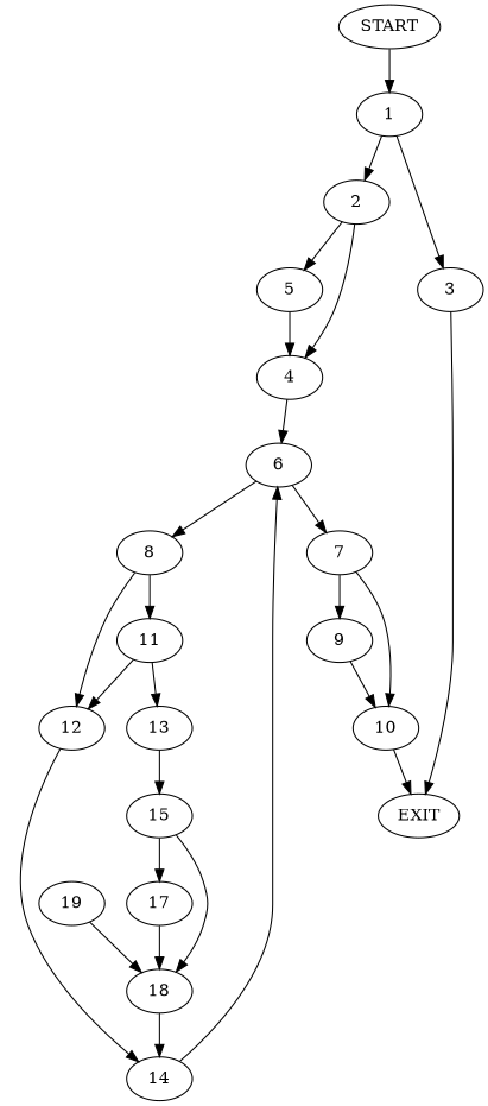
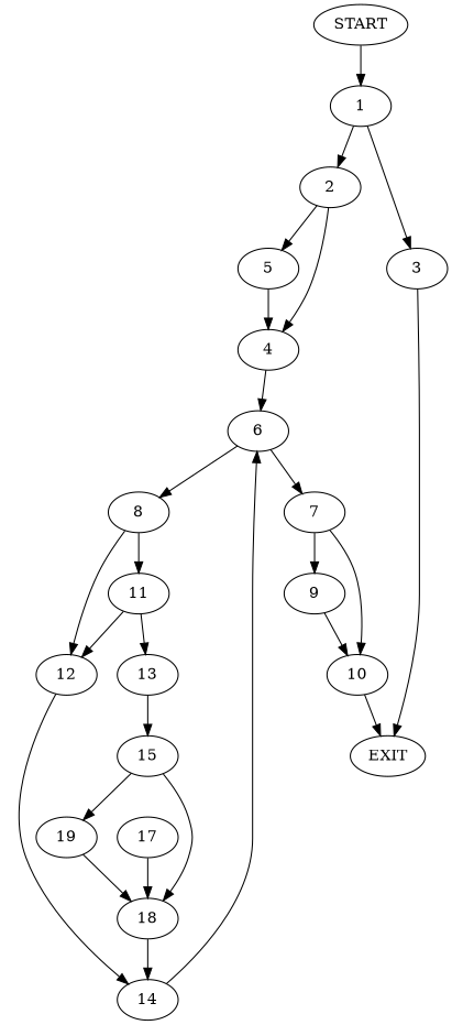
  digraph {
    n1 [label=START]
    1
    2
    3
    n5 [label=EXIT]
    4
    5
    6
    7
    8
    9
    10
    11
    12
    13
    14
    15
    17
    18
    19
    n1 -> 1
    1 -> 2
    1 -> 3
    2 -> 4
    2 -> 5
    3 -> n5
    4 -> 6
    5 -> 4
    6 -> 7
    6 -> 8
    7 -> 9
    7 -> 10
    8 -> 11
    8 -> 12
    9 -> 10
    10 -> n5
    11 -> 12
    11 -> 13
    12 -> 14
    13 -> 15
    14 -> 6
-   15 -> 17
+   15 -> 19
    15 -> 18
    17 -> 18
    18 -> 14
    19 -> 18
  }
